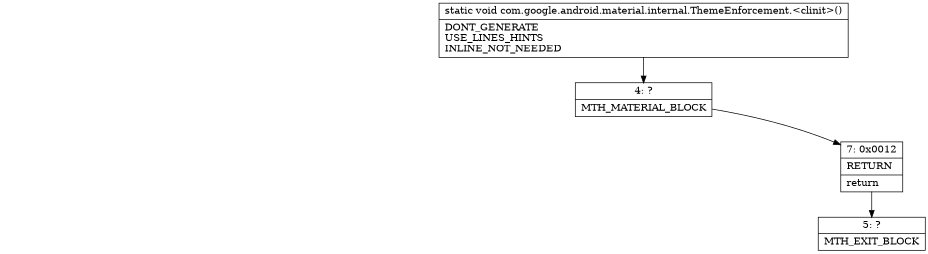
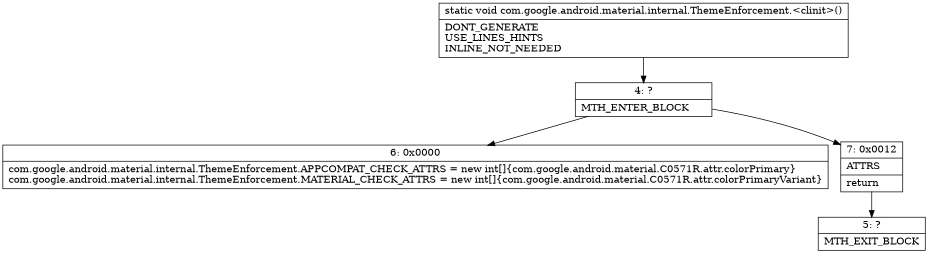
  digraph {
    node [shape=record]
-   n1 [label="{4\:\ ?|MTH_MATERIAL_BLOCK\l}"]
-   n3 [label="{7\:\ 0x0012|RETURN\l|return\l}"]
+   n1 [label="{4\:\ ?|MTH_ENTER_BLOCK\l}"]
+   n2 [label="{6\:\ 0x0000|com.google.android.material.internal.ThemeEnforcement.APPCOMPAT_CHECK_ATTRS = new int[]\{com.google.android.material.C0571R.attr.colorPrimary\}\lcom.google.android.material.internal.ThemeEnforcement.MATERIAL_CHECK_ATTRS = new int[]\{com.google.android.material.C0571R.attr.colorPrimaryVariant\}\l}"]
+   n3 [label="{7\:\ 0x0012|ATTRS\l|return\l}"]
    n4 [label="{5\:\ ?|MTH_EXIT_BLOCK\l}"]
    n5 [label="{static void com.google.android.material.internal.ThemeEnforcement.\<clinit\>()  | DONT_GENERATE\lUSE_LINES_HINTS\lINLINE_NOT_NEEDED\l}"]
+   n1 -> n2
    n1 -> n3
    n3 -> n4
    n5 -> n1
  }
